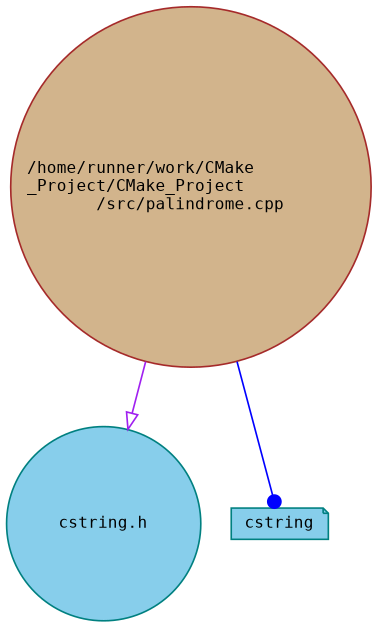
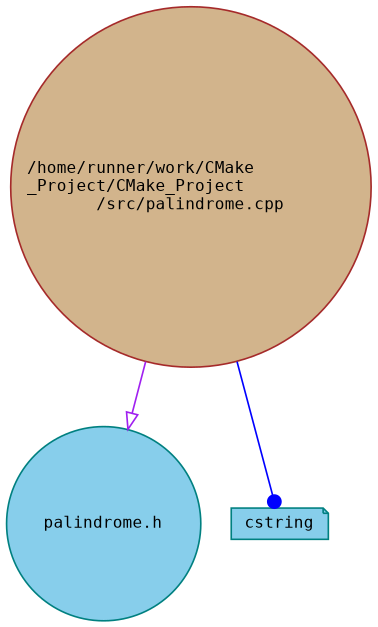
  digraph {
    fontname="DejaVu Sans Mono"
    node [color=teal fillcolor=skyblue fontname="DejaVu Sans Mono" fontsize=10 shape=circle style=filled]
    edge [fontname="DejaVu Sans Mono" fontsize=10 labelfontname=Helvetica labelfontsize=10 style=solid]
    n1 [color=brown fillcolor=tan fontcolor=black height=0.2 label="/home/runner/work/CMake\l_Project/CMake_Project\l/src/palindrome.cpp" width=0.4]
-   n2 [height=0.2 label="cstring.h" width=0.4]
+   n2 [height=0.2 label="palindrome.h" width=0.4]
    n3 [height=0.2 label=cstring shape=note width=0.4]
    n1 -> n2 [color=purple arrowhead=onormal]
    n1 -> n3 [color=blue arrowhead=dot]
  }
